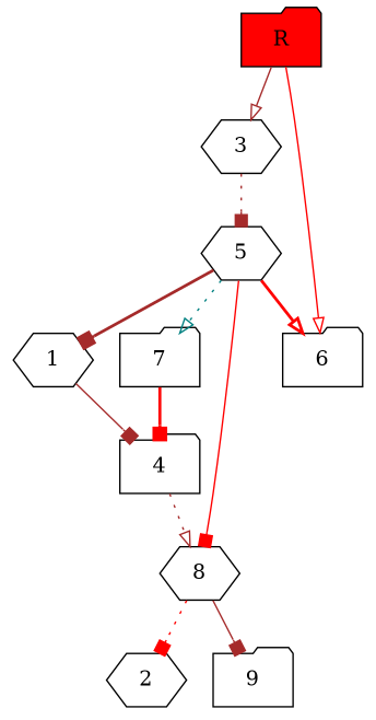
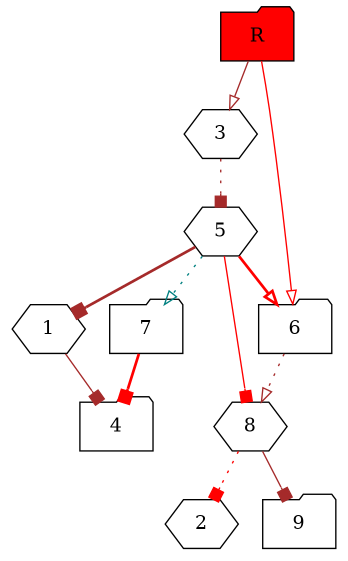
  digraph {
    node [shape=folder]
    edge [arrowhead=box color=brown style=solid]
    4
    1 [shape=hexagon]
    8 [shape=hexagon]
    3 [shape=hexagon]
    5 [shape=hexagon]
    6
    7
    2 [shape=hexagon]
    9
    R [fillcolor="#ff0000" style=filled]
-   4 -> 8 [arrowhead=onormal style=dotted]
+   6 -> 8 [arrowhead=onormal style=dotted]
    1 -> 4
    8 -> 2 [color=red style=dotted]
    8 -> 9
    3 -> 5 [style=dotted]
    5 -> 1 [style=bold]
    5 -> 8 [color=red]
    5 -> 6 [arrowhead=onormal color=red style=bold]
    5 -> 7 [arrowhead=onormal color=teal style=dotted]
    7 -> 4 [color=red style=bold]
    R -> 3 [arrowhead=onormal]
    R -> 6 [arrowhead=onormal color=red]
  }
